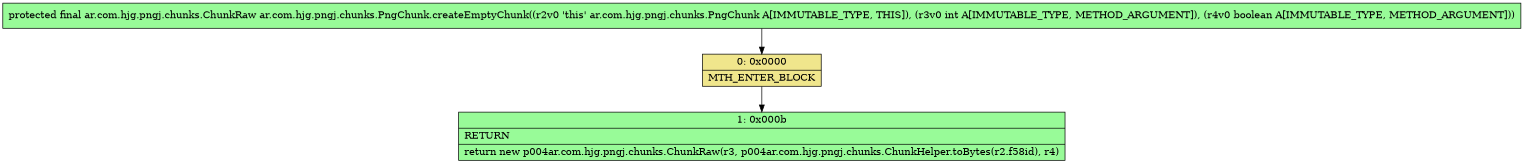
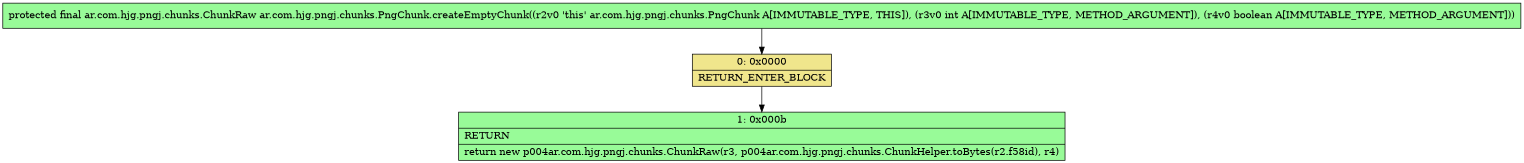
  digraph {
    node [shape=record style=filled fillcolor=palegreen]
-   n1 [label="{0\:\ 0x0000|MTH_ENTER_BLOCK\l}" fillcolor=khaki]
+   n1 [label="{0\:\ 0x0000|RETURN_ENTER_BLOCK\l}" fillcolor=khaki]
    n2 [label="{1\:\ 0x000b|RETURN\l|return new p004ar.com.hjg.pngj.chunks.ChunkRaw(r3, p004ar.com.hjg.pngj.chunks.ChunkHelper.toBytes(r2.f58id), r4)\l}"]
    n3 [label="{protected final ar.com.hjg.pngj.chunks.ChunkRaw ar.com.hjg.pngj.chunks.PngChunk.createEmptyChunk((r2v0 'this' ar.com.hjg.pngj.chunks.PngChunk A[IMMUTABLE_TYPE, THIS]), (r3v0 int A[IMMUTABLE_TYPE, METHOD_ARGUMENT]), (r4v0 boolean A[IMMUTABLE_TYPE, METHOD_ARGUMENT])) }"]
    n1 -> n2
    n3 -> n1
  }
